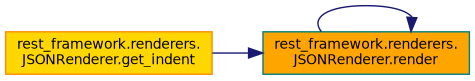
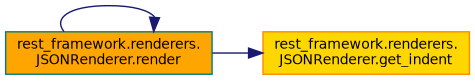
  digraph {
    rankdir=LR
    fontname="DejaVu Sans"
    node [fontname="DejaVu Sans" fontsize=10 shape=record style=filled]
    edge [color=midnightblue fontname="DejaVu Sans" fontsize=10 labelfontname=Helvetica labelfontsize=10 style=solid]
    n1 [color=teal fillcolor=orange fontcolor=black height=0.2 label="rest_framework.renderers.\lJSONRenderer.render" width=0.4]
    n2 [color=darkorange fillcolor=gold height=0.2 label="rest_framework.renderers.\lJSONRenderer.get_indent" width=0.4]
    n1 -> n1
-   n2 -> n1
+   n1 -> n2
  }
